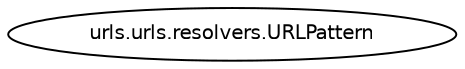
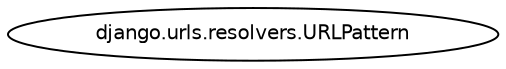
  digraph {
    rankdir=LR
-   n1 [color=black fillcolor=white fontname=Helvetica fontsize=10 height=0.2 label="urls.urls.resolvers.URLPattern" shape=ellipse style=filled width=0.4]
+   n1 [color=black fillcolor=white fontname=Helvetica fontsize=10 height=0.2 label="django.urls.resolvers.URLPattern" shape=ellipse style=filled width=0.4]
  }
